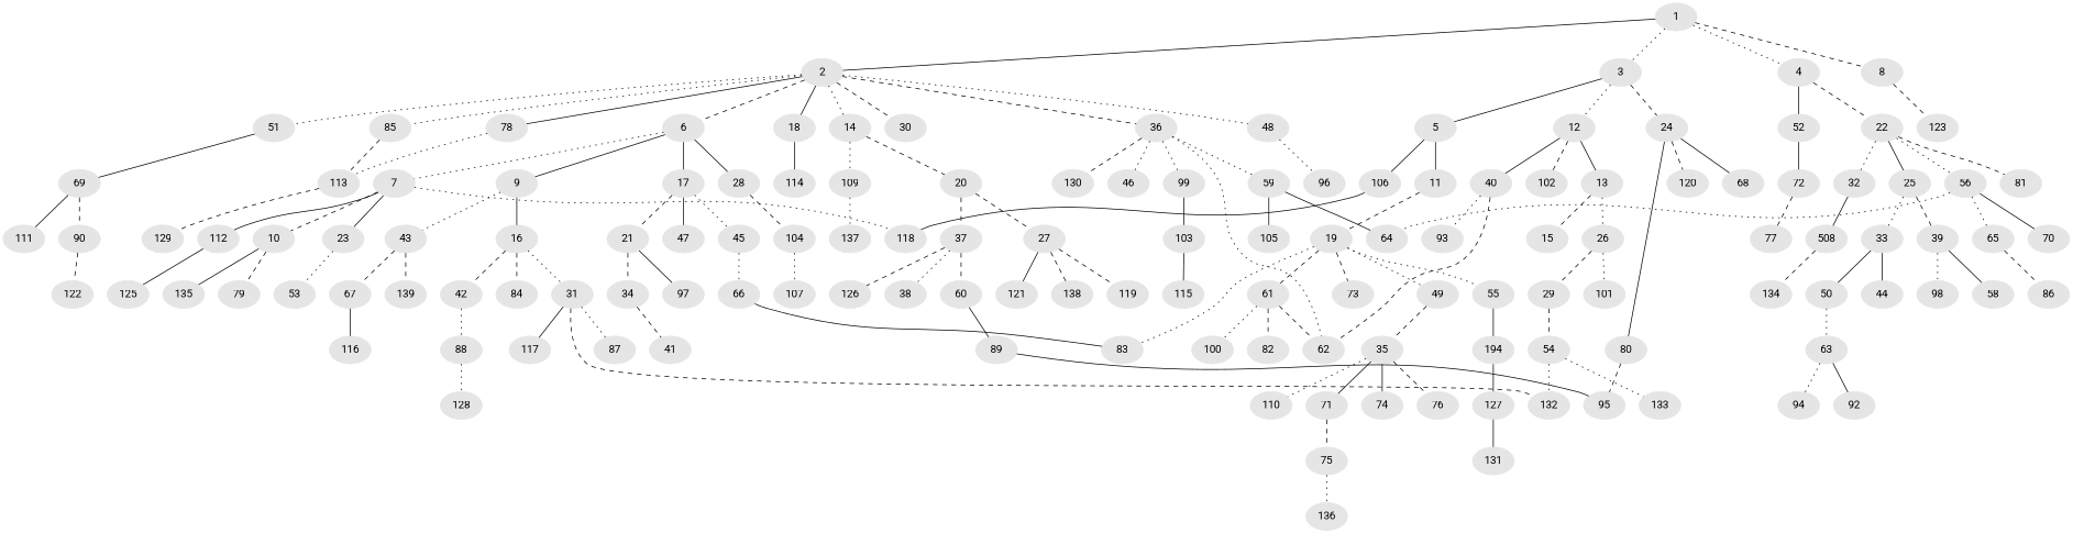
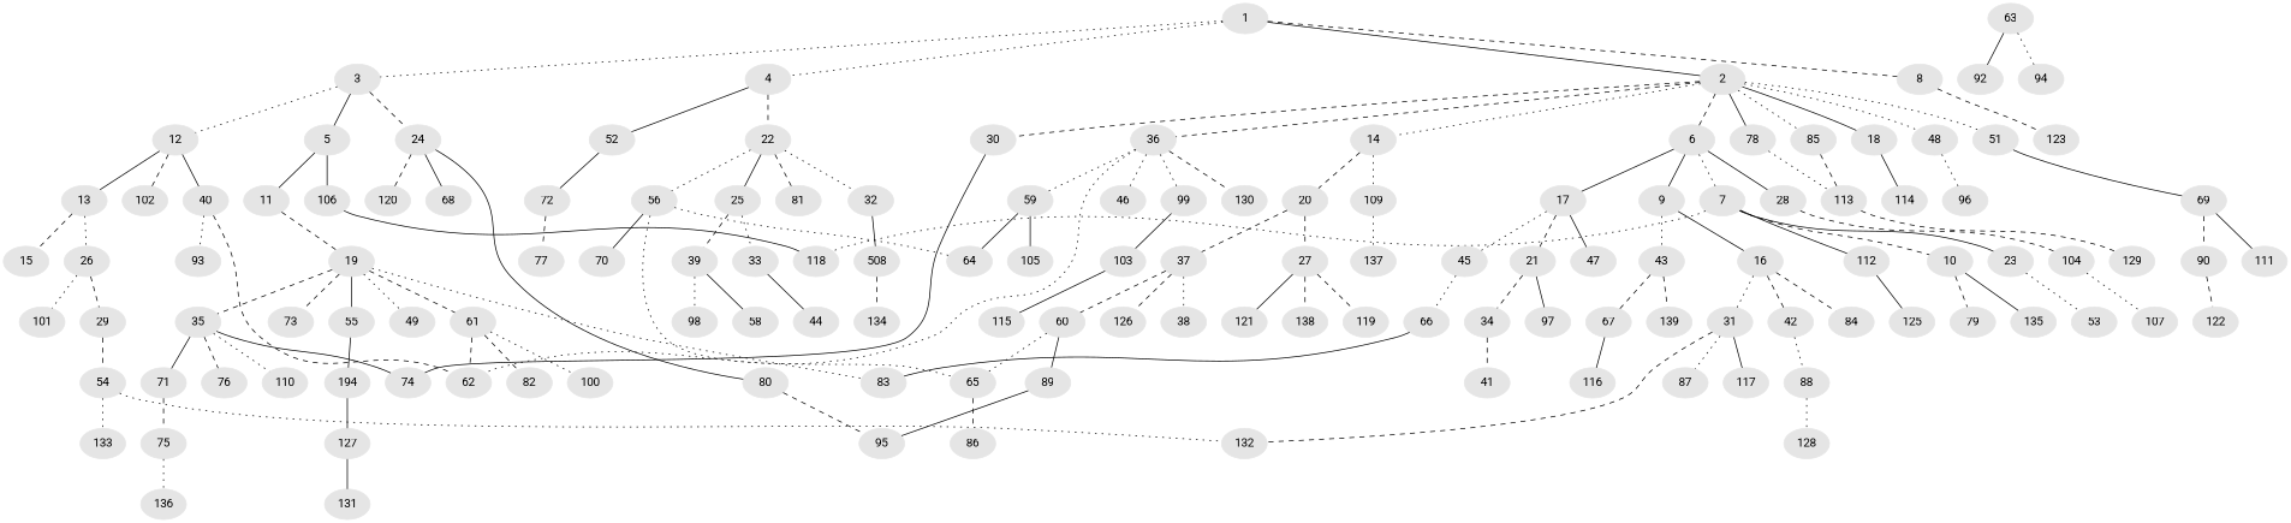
  graph {
    fontname=Roboto
    node [color=gray90 fontname=Roboto style=filled]
    edge [fontname=Roboto style=solid]
    1
    2
    3
    4
    8
    6
    14
    18
    30
    36
    48
    51
    78
    85
    5
    12
    24
    22
    52
    123
    71
    75
    7
    9
    17
    28
    20
    109
    114
    74
    46
    59
    62
    99
    130
    96
    69
    113
    11
    106
    13
    40
    102
    68
    80
    120
    32
    25
    56
    81
    n51 [label=508]
    72
    19
    118
    10
    23
    112
    16
    43
    21
    45
    47
    104
    79
    135
    53
    125
    31
    42
    84
    67
    139
    35
    49
    55
    61
    73
    83
    15
    26
    93
    29
    101
    27
    37
    137
    87
    117
    132
    88
    34
    97
    66
    76
    110
    n96 [label=194]
    82
    100
    119
    121
    138
    38
    60
    126
    41
    33
    39
    64
    65
    70
    95
    44
-   50
    58
    98
    54
    107
    133
    134
    63
    105
    103
    89
    128
    116
    92
    94
    90
    111
    77
    127
    86
    122
    136
    129
    115
    131
    1 -- 2
    1 -- 3 [style=dotted]
    1 -- 4 [style=dotted]
    1 -- 8 [style=dashed]
    2 -- 6 [style=dashed]
    2 -- 14 [style=dotted]
    2 -- 18
    2 -- 30 [style=dashed]
    2 -- 36 [style=dashed]
    2 -- 48 [style=dotted]
    2 -- 51 [style=dotted]
    2 -- 78
    2 -- 85 [style=dotted]
    3 -- 5
    3 -- 12 [style=dotted]
    3 -- 24 [style=dashed]
    4 -- 22 [style=dashed]
    4 -- 52
    8 -- 123 [style=dashed]
    6 -- 7 [style=dotted]
    6 -- 9
    6 -- 17
    6 -- 28
    14 -- 20 [style=dashed]
    14 -- 109 [style=dotted]
    18 -- 114
+   30 -- 74
    36 -- 46 [style=dotted]
    36 -- 59 [style=dotted]
    36 -- 62 [style=dotted]
    36 -- 99 [style=dotted]
    36 -- 130 [style=dashed]
    48 -- 96 [style=dotted]
    51 -- 69
    78 -- 113 [style=dotted]
    85 -- 113 [style=dashed]
    5 -- 11
    5 -- 106
    12 -- 13
    12 -- 40
    12 -- 102 [style=dashed]
    24 -- 68
    24 -- 80
    24 -- 120 [style=dashed]
    22 -- 32 [style=dotted]
    22 -- 25
    22 -- 56 [style=dotted]
    22 -- 81 [style=dashed]
    52 -- 72
    71 -- 75 [style=dashed]
    75 -- 136 [style=dotted]
    7 -- 118 [style=dotted]
    7 -- 10 [style=dashed]
    7 -- 23
    7 -- 112
    9 -- 16
    9 -- 43 [style=dotted]
    17 -- 21 [style=dashed]
    17 -- 45 [style=dotted]
    17 -- 47
    28 -- 104 [style=dashed]
    20 -- 27 [style=dashed]
    20 -- 37 [style=dashed]
    109 -- 137 [style=dotted]
    59 -- 64
    59 -- 105
    99 -- 103
    69 -- 90 [style=dashed]
    69 -- 111
    113 -- 129 [style=dashed]
    11 -- 19 [style=dashed]
    106 -- 118
    13 -- 15 [style=dashed]
    13 -- 26 [style=dotted]
    40 -- 62 [style=dashed]
    40 -- 93 [style=dotted]
    80 -- 95 [style=dashed]
    32 -- n51
    25 -- 33 [style=dotted]
    25 -- 39 [style=dashed]
    56 -- 64 [style=dotted]
    56 -- 65 [style=dotted]
    56 -- 70
    n51 -- 134 [style=dashed]
    72 -- 77 [style=dashed]
-   49 -- 35 [style=dashed]
+   19 -- 35 [style=dashed]
    19 -- 49 [style=dotted]
-   19 -- 55 [style=dotted]
+   19 -- 55
    19 -- 61 [style=dashed]
    19 -- 73 [style=dashed]
    19 -- 83 [style=dotted]
    10 -- 79 [style=dashed]
    10 -- 135
    23 -- 53 [style=dotted]
    112 -- 125
    16 -- 31 [style=dotted]
    16 -- 42 [style=dashed]
    16 -- 84 [style=dashed]
    43 -- 67 [style=dashed]
    43 -- 139 [style=dashed]
    21 -- 34 [style=dashed]
    21 -- 97
    45 -- 66 [style=dotted]
    104 -- 107 [style=dotted]
    31 -- 87 [style=dotted]
    31 -- 117
    31 -- 132 [style=dashed]
    42 -- 88 [style=dotted]
    67 -- 116
    35 -- 71
    35 -- 74
    35 -- 76 [style=dashed]
    35 -- 110 [style=dotted]
    55 -- n96
    61 -- 62 [style=dashed]
    61 -- 82 [style=dashed]
    61 -- 100 [style=dotted]
    26 -- 29 [style=dashed]
    26 -- 101 [style=dotted]
    29 -- 54 [style=dashed]
    27 -- 119 [style=dashed]
    27 -- 121
    27 -- 138 [style=dashed]
    37 -- 38 [style=dotted]
    37 -- 60 [style=dashed]
    37 -- 126 [style=dashed]
    88 -- 128 [style=dotted]
    34 -- 41 [style=dashed]
    66 -- 83
    n96 -- 127
+   60 -- 65 [style=dotted]
    60 -- 89
    33 -- 44
-   33 -- 50
    39 -- 58
    39 -- 98 [style=dotted]
    65 -- 86 [style=dashed]
-   50 -- 63 [style=dotted]
    54 -- 132 [style=dotted]
    54 -- 133 [style=dotted]
    63 -- 92
    63 -- 94 [style=dotted]
    103 -- 115
    89 -- 95
    90 -- 122 [style=dashed]
    127 -- 131
  }
